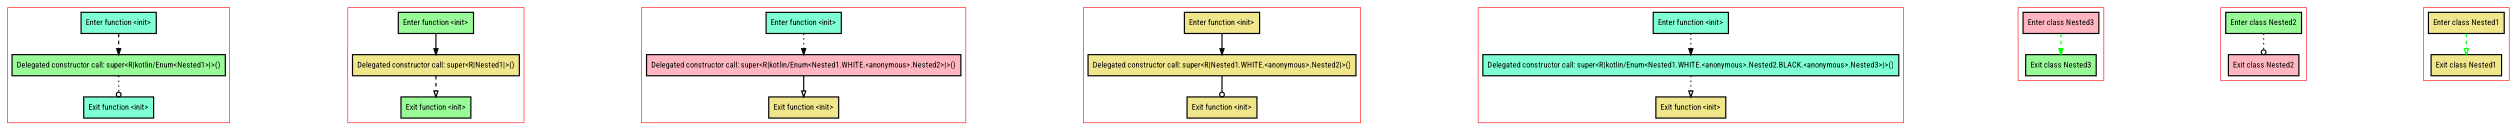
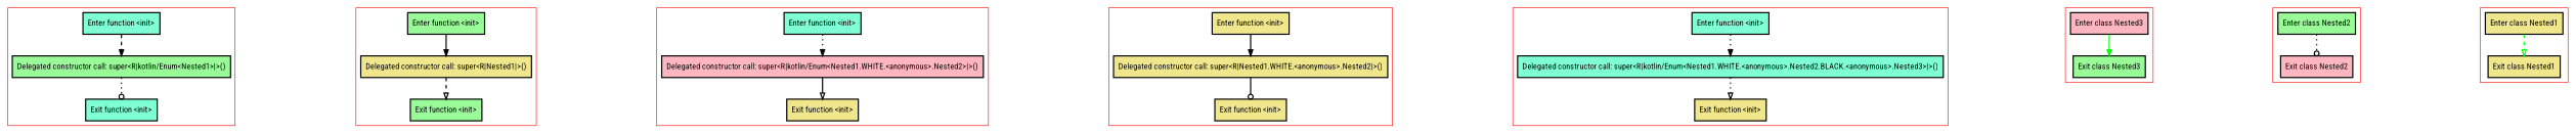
  digraph {
    fontname="Roboto Condensed"
    nodesep=3
    node [fillcolor=khaki fontname="Roboto Condensed" penwidth=2 shape=box style=filled]
    edge [arrowhead=normal fontname="Roboto Condensed" penwidth=2 style=dotted]
    n1 [fillcolor=aquamarine label="Enter function <init>"]
    n2 [fillcolor=palegreen label="Delegated constructor call: super<R|kotlin/Enum<Nested1>|>()"]
    n3 [fillcolor=aquamarine label="Exit function <init>"]
    n4 [fillcolor=palegreen label="Enter function <init>"]
    n5 [label="Delegated constructor call: super<R|Nested1|>()"]
    n6 [fillcolor=palegreen label="Exit function <init>"]
    n7 [fillcolor=aquamarine label="Enter function <init>"]
    n8 [fillcolor=lightpink label="Delegated constructor call: super<R|kotlin/Enum<Nested1.WHITE.<anonymous>.Nested2>|>()"]
    n9 [label="Exit function <init>"]
    n10 [label="Enter function <init>"]
    n11 [label="Delegated constructor call: super<R|Nested1.WHITE.<anonymous>.Nested2|>()"]
    n12 [label="Exit function <init>"]
    n13 [fillcolor=aquamarine label="Enter function <init>"]
    n14 [fillcolor=aquamarine label="Delegated constructor call: super<R|kotlin/Enum<Nested1.WHITE.<anonymous>.Nested2.BLACK.<anonymous>.Nested3>|>()"]
    n15 [label="Exit function <init>"]
    n16 [fillcolor=lightpink label="Enter class Nested3"]
    n17 [fillcolor=palegreen label="Exit class Nested3"]
    n18 [fillcolor=palegreen label="Enter class Nested2"]
    n19 [fillcolor=lightpink label="Exit class Nested2"]
    n20 [label="Enter class Nested1"]
    n21 [label="Exit class Nested1"]
    subgraph cluster_1 {
      color=red
      n1
      n2
      n3
    }
    subgraph cluster_2 {
      color=red
      n4
      n5
      n6
    }
    subgraph cluster_3 {
      color=red
      n7
      n8
      n9
    }
    subgraph cluster_4 {
      color=red
      n10
      n11
      n12
    }
    subgraph cluster_5 {
      color=red
      n13
      n14
      n15
    }
    subgraph cluster_6 {
      color=red
      n16
      n17
    }
    subgraph cluster_7 {
      color=red
      n18
      n19
    }
    subgraph cluster_8 {
      color=red
      n20
      n21
    }
    n1 -> n2 [style=dashed]
    n2 -> n3 [arrowhead=odot]
    n4 -> n5 [style=bold]
    n5 -> n6 [arrowhead=onormal style=dashed]
    n7 -> n8
    n8 -> n9 [arrowhead=onormal style=bold]
    n10 -> n11 [style=bold]
    n11 -> n12 [arrowhead=odot style=bold]
    n13 -> n14
    n14 -> n15 [arrowhead=onormal]
-   n16 -> n17 [color=green style=dashed]
+   n16 -> n17 [color=green style=bold]
    n18 -> n19 [arrowhead=odot color=black]
    n20 -> n21 [arrowhead=onormal color=green style=dashed]
  }
